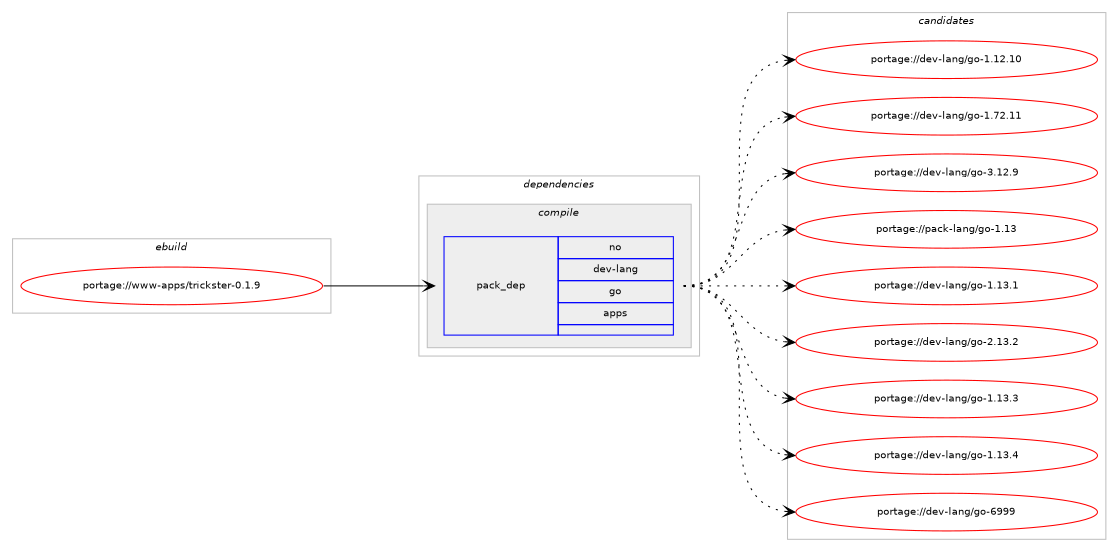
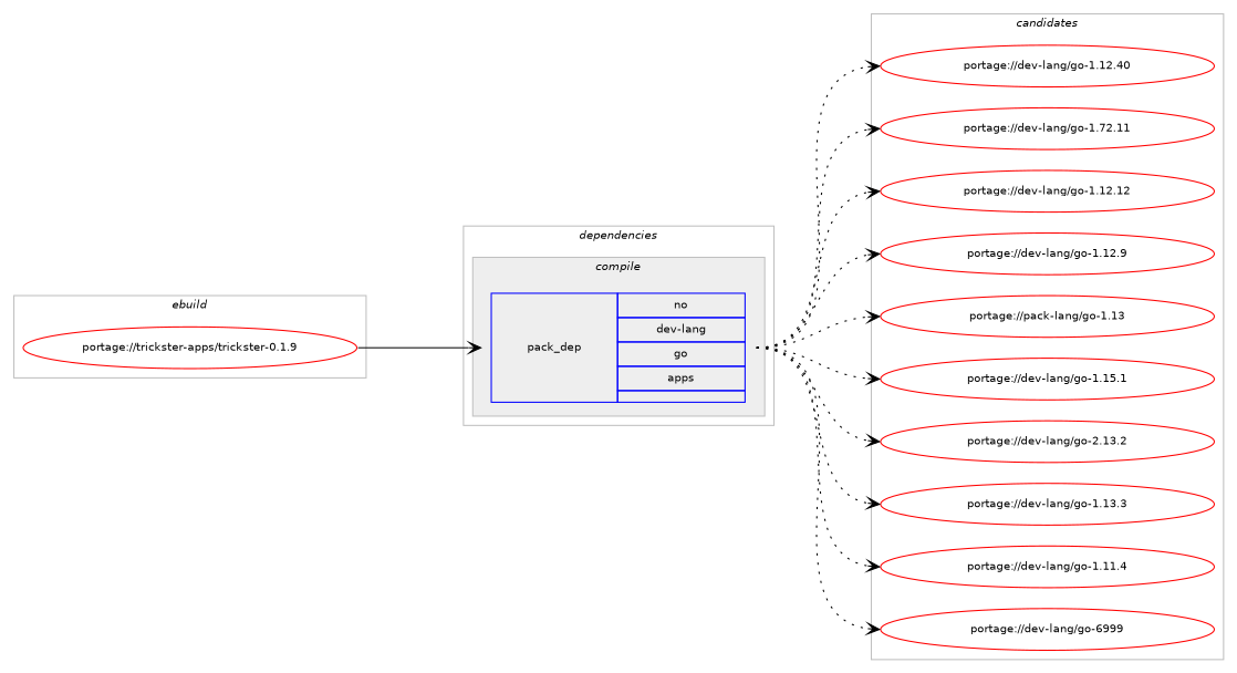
  digraph {
    compound=true
    concentrate=true
    fontname=Helvetica
    fontsize=10
    newrank=true
    rankdir=LR
    ranksep=1.5
    node [color=red fontname=Helvetica fontsize=10]
    edge [arrowhead=vee headport=w style=dotted tailport=e weight=100]
-   n1 [label="portage://www-apps/trickster-0.1.9" width=4]
+   n1 [label="portage://trickster-apps/trickster-0.1.9" width=4]
    n2 [color=blue label=<<TABLE BORDER="0" CELLBORDER="1" CELLSPACING="0" CELLPADDING="4" WIDTH="220"><TR><TD ROWSPAN="6" CELLPADDING="30">pack_dep</TD></TR><TR><TD WIDTH="110">no</TD></TR><TR><TD>dev-lang</TD></TR><TR><TD>go</TD></TR><TR><TD>apps</TD></TR><TR><TD></TD></TR></TABLE>> shape=none]
-   n3 [label="portage://dev-lang/go-1.12.10" width=4]
+   n3 [label="portage://dev-lang/go-1.12.40" width=4]
    n4 [label="portage://dev-lang/go-1.72.11" width=4]
-   n6 [label="portage://dev-lang/go-3.12.9" width=4]
+   n5 [label="portage://dev-lang/go-1.12.12" width=4]
+   n6 [label="portage://dev-lang/go-1.12.9" width=4]
    n7 [label="portage://pack-lang/go-1.13" width=4]
-   n8 [label="portage://dev-lang/go-1.13.1" width=4]
+   n8 [label="portage://dev-lang/go-1.15.1" width=4]
    n9 [label="portage://dev-lang/go-2.13.2" width=4]
    n10 [label="portage://dev-lang/go-1.13.3" width=4]
-   n11 [label="portage://dev-lang/go-1.13.4" width=4]
+   n11 [label="portage://dev-lang/go-1.11.4" width=4]
    n12 [label="portage://dev-lang/go-6999" width=4]
    subgraph cluster_1 {
      color=gray
      label=<<i>ebuild</i>>
      rank=same
      n1
    }
    subgraph cluster_2 {
      color=gray
      label=<<i>dependencies</i>>
      subgraph cluster_3 {
        color=gray
        fillcolor="#eeeeee"
        label=<<i>compile</i>>
        style=filled
        subgraph sub_4 {
          color=gray
          fillcolor="#eeeeee"
          label=<<i>compile</i>>
          style=filled
          n2
        }
      }
      subgraph cluster_5 {
        color=gray
        fillcolor="#eeeeee"
        label=<<i>compile and run</i>>
        style=filled
      }
      subgraph cluster_6 {
        color=gray
        fillcolor="#eeeeee"
        label=<<i>run</i>>
        style=filled
      }
    }
    subgraph cluster_7 {
      color=gray
      label=<<i>candidates</i>>
      rank=same
      subgraph sub_8 {
        color=black
        label=<<i>candidates</i>>
        nodesep=1
        rank=same
        n3
        n4
+       n5
        n6
        n7
        n8
        n9
        n10
        n11
        n12
      }
    }
    n1 -> n2 [style=solid weight=20]
    n2 -> n3
    n2 -> n4
+   n2 -> n5
    n2 -> n6
    n2 -> n7
    n2 -> n8
    n2 -> n9
    n2 -> n10
    n2 -> n11
    n2 -> n12
  }
